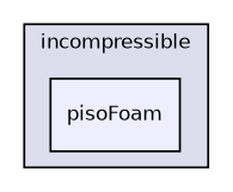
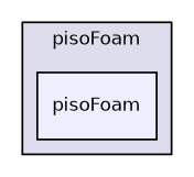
  digraph {
    compound=true
    n1 [fillcolor="#eeeeff" fontname=Helvetica fontsize=10 label=pisoFoam pencolor=black shape=box style=filled]
    subgraph cluster_1 {
      bgcolor="#ddddee"
      fontname=Helvetica
      fontsize=10
-     label=incompressible
+     label=pisoFoam
      pencolor=black
      n1
    }
  }
